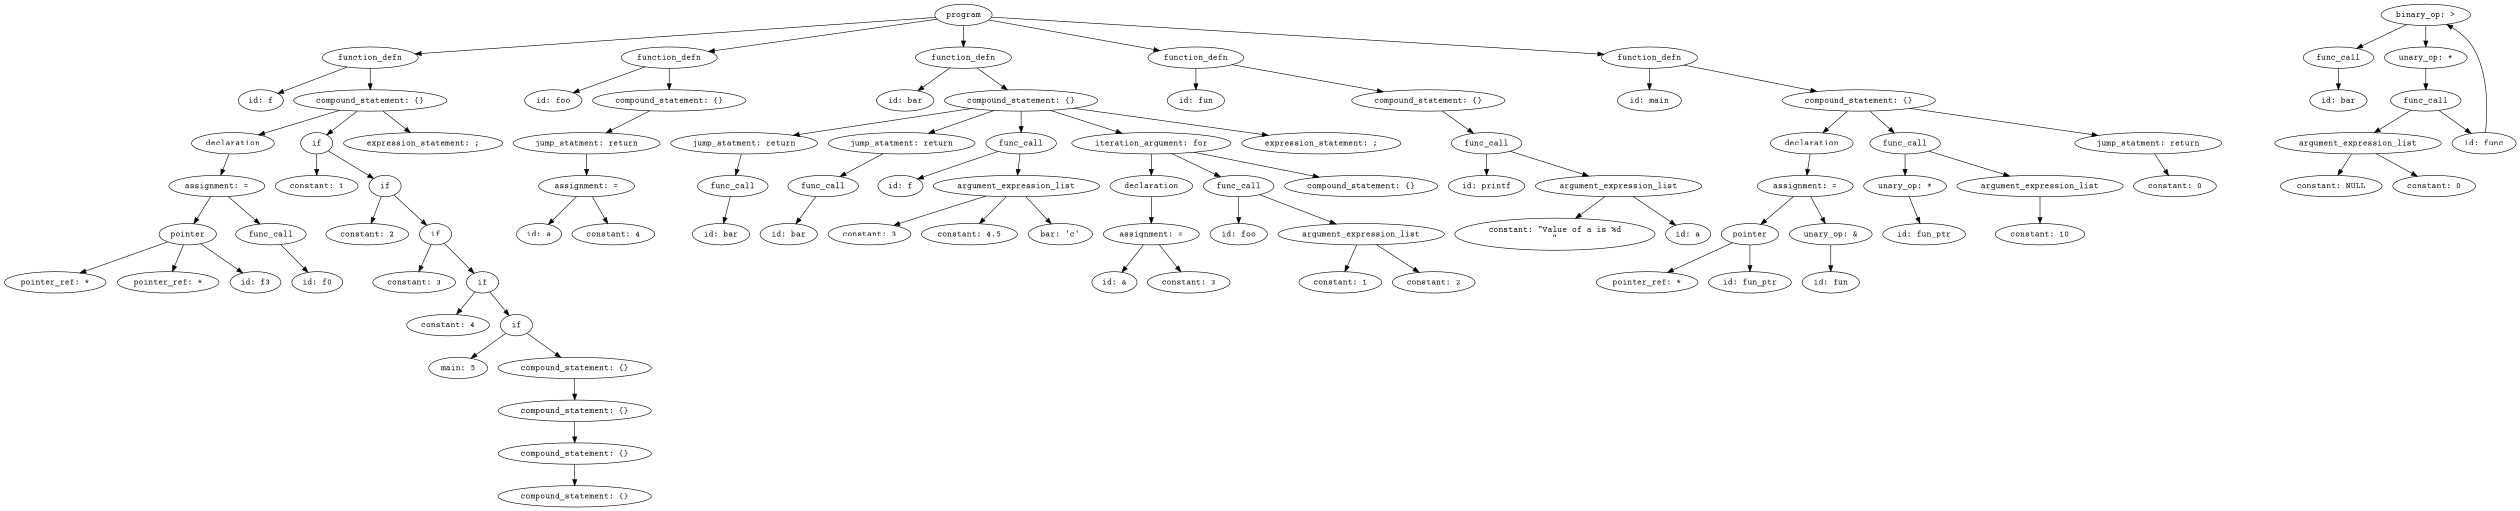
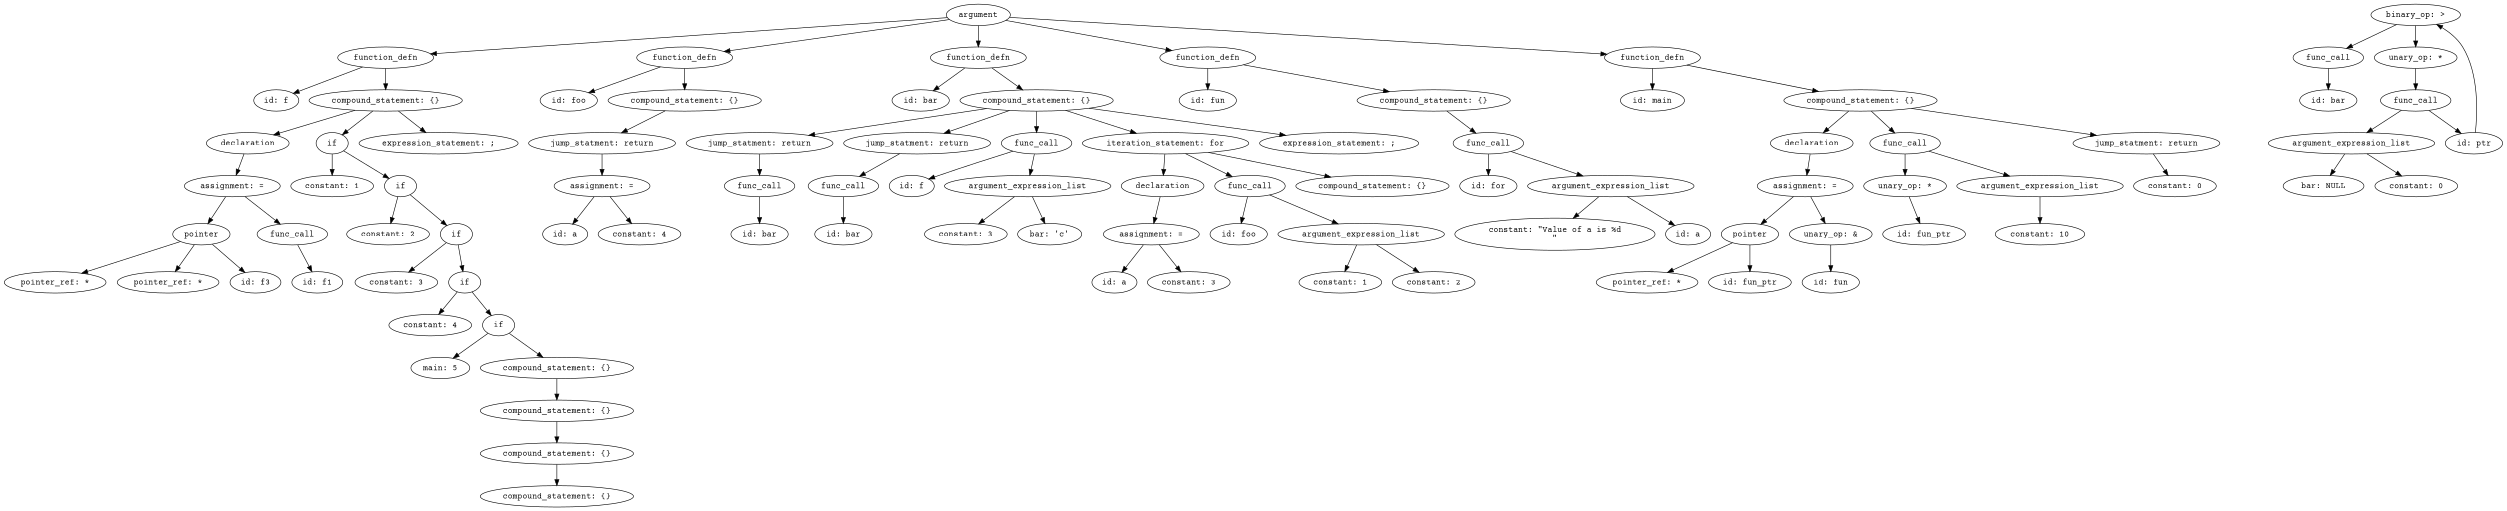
  strict digraph {
    fontname="Courier Prime"
    node [fontname="Courier Prime"]
    edge [fontname="Courier Prime"]
-   n1 [height=0.5 label=program width=1.1389]
+   n1 [height=0.5 label=argument width=1.1389]
    n2 [height=0.5 label=function_defn width=1.6667]
    n3 [height=0.5 label=function_defn width=1.6667]
    n4 [height=0.5 label=function_defn width=1.6667]
    n5 [height=0.5 label=function_defn width=1.6667]
    n6 [height=0.5 label=function_defn width=1.6667]
    n7 [height=0.5 label="id: f" width=0.75]
    n8 [height=0.5 label="compound_statement: {}" width=2.7984]
    n9 [height=0.5 label="id: foo" width=0.95833]
    n10 [height=0.5 label="compound_statement: {}" width=2.7984]
    n11 [height=0.5 label="id: bar" width=0.94444]
    n12 [height=0.5 label="compound_statement: {}" width=2.7984]
    n13 [height=0.5 label="id: fun" width=0.95833]
    n14 [height=0.5 label="compound_statement: {}" width=2.7984]
    n15 [height=0.5 label="id: main" width=1.125]
    n16 [height=0.5 label="compound_statement: {}" width=2.7984]
    n17 [height=0.5 label=declaration width=1.3902]
    n18 [height=0.5 label=if width=0.75]
    n19 [height=0.5 label="expression_statement: ;" width=2.6178]
    n20 [height=0.5 label="jump_statment: return" width=2.4914]
    n21 [height=0.5 label="jump_statment: return" width=2.4914]
    n22 [height=0.5 label="jump_statment: return" width=2.4914]
    n23 [height=0.5 label=func_call width=1.2096]
-   n24 [height=0.5 label="iteration_argument: for" width=2.5998]
+   n24 [height=0.5 label="iteration_statement: for" width=2.5998]
    n25 [height=0.5 label="expression_statement: ;" width=2.6178]
    n26 [height=0.5 label=func_call width=1.2096]
    n27 [height=0.5 label=declaration width=1.3902]
    n28 [height=0.5 label=func_call width=1.2096]
    n29 [height=0.5 label="jump_statment: return" width=2.4914]
    n30 [height=0.5 label="assignment: =" width=1.6971]
    n31 [height=0.5 label="constant: 1" width=1.375]
    n32 [height=0.5 label=if width=0.75]
    n33 [height=0.5 label="assignment: =" width=1.6971]
    n34 [height=0.5 label=func_call width=1.2096]
    n35 [height=0.5 label=func_call width=1.2096]
    n36 [height=0.5 label="id: f" width=0.75]
    n37 [height=0.5 label=argument_expression_list width=2.8194]
    n38 [height=0.5 label=declaration width=1.3902]
    n39 [height=0.5 label=func_call width=1.2096]
    n40 [height=0.5 label="compound_statement: {}" width=2.7984]
-   n41 [height=0.5 label="id: printf" width=1.1735]
+   n41 [height=0.5 label="id: for" width=1.1735]
    n42 [height=0.5 label=argument_expression_list width=2.8194]
    n43 [height=0.5 label="assignment: =" width=1.6971]
    n44 [height=0.5 label="unary_op: *" width=1.4861]
    n45 [height=0.5 label=argument_expression_list width=2.8194]
    n46 [height=0.5 label="constant: 0" width=1.375]
    n47 [height=0.5 label=pointer width=0.99297]
    n48 [height=0.5 label=func_call width=1.2096]
    n49 [height=0.5 label="constant: 2" width=1.375]
    n50 [height=0.5 label=if width=0.75]
    n51 [height=0.5 label="id: a" width=0.75]
    n52 [height=0.5 label="constant: 4" width=1.375]
    n53 [height=0.5 label="id: bar" width=0.94444]
    n54 [height=0.5 label="id: bar" width=0.94444]
    n55 [height=0.5 label="constant: 3" width=1.375]
-   n56 [height=0.5 label="constant: 4.5" width=1.5556]
    n57 [height=0.5 label="bar: 'c'" width=1.4444]
    n58 [height=0.5 label="assignment: =" width=1.6971]
    n59 [height=0.5 label="binary_op: >" width=1.5707]
    n60 [height=0.5 label=func_call width=1.2096]
    n61 [height=0.5 label="unary_op: *" width=1.4861]
    n62 [height=0.5 label="id: foo" width=0.95833]
    n63 [height=0.5 label=argument_expression_list width=2.8194]
    n64 [height=0.75 label="constant: \"Value of a is %d\n\"" width=3.2639]
    n65 [height=0.5 label="id: a" width=0.75]
    n66 [height=0.5 label=pointer width=0.99297]
    n67 [height=0.5 label="unary_op: &" width=1.5556]
    n68 [height=0.5 label="id: fun_ptr" width=1.336]
    n69 [height=0.5 label="constant: 10" width=1.5]
    n70 [height=0.5 label="pointer_ref: *" width=1.6429]
    n71 [height=0.5 label="pointer_ref: *" width=1.6429]
    n72 [height=0.5 label="id: f3" width=0.83333]
-   n73 [height=0.5 label="id: f0" width=0.83333]
+   n73 [height=0.5 label="id: f1" width=0.83333]
    n74 [height=0.5 label="constant: 3" width=1.375]
    n75 [height=0.5 label=if width=0.75]
    n76 [height=0.5 label="id: a" width=0.75]
    n77 [height=0.5 label="constant: 3" width=1.375]
    n78 [height=0.5 label="id: bar" width=0.94444]
    n79 [height=0.5 label=func_call width=1.2096]
    n80 [height=0.5 label="constant: 1" width=1.375]
    n81 [height=0.5 label="constant: 2" width=1.375]
    n82 [height=0.5 label="pointer_ref: *" width=1.6429]
    n83 [height=0.5 label="id: fun_ptr" width=1.336]
    n84 [height=0.5 label="id: fun" width=0.95833]
    n85 [height=0.5 label="constant: 4" width=1.375]
    n86 [height=0.5 label=if width=0.75]
-   n87 [height=0.5 label="id: func" width=1.0694]
+   n87 [height=0.5 label="id: ptr" width=1.0694]
    n88 [height=0.5 label=argument_expression_list width=2.8194]
    n89 [height=0.5 label="main: 5" width=1.375]
    n90 [height=0.5 label="compound_statement: {}" width=2.7984]
-   n91 [height=0.5 label="constant: NULL" width=1.8957]
+   n91 [height=0.5 label="bar: NULL" width=1.8957]
    n92 [height=0.5 label="constant: 0" width=1.375]
    n93 [height=0.5 label="compound_statement: {}" width=2.7984]
    n94 [height=0.5 label="compound_statement: {}" width=2.7984]
    n95 [height=0.5 label="compound_statement: {}" width=2.7984]
    n1 -> n2
    n1 -> n3
    n1 -> n4
    n1 -> n5
    n1 -> n6
    n2 -> n7
    n2 -> n8
    n3 -> n9
    n3 -> n10
    n4 -> n11
    n4 -> n12
    n5 -> n13
    n5 -> n14
    n6 -> n15
    n6 -> n16
    n8 -> n17
    n8 -> n18
    n8 -> n19
    n10 -> n20
    n12 -> n21
    n12 -> n22
    n12 -> n23
    n12 -> n24
    n12 -> n25
    n14 -> n26
    n16 -> n27
    n16 -> n28
    n16 -> n29
    n17 -> n30
    n18 -> n31
    n18 -> n32
    n20 -> n33
    n21 -> n34
    n22 -> n35
    n23 -> n36
    n23 -> n37
    n24 -> n38
    n24 -> n39
    n24 -> n40
    n26 -> n41
    n26 -> n42
    n27 -> n43
    n28 -> n44
    n28 -> n45
    n29 -> n46
    n30 -> n47
    n30 -> n48
    n32 -> n49
    n32 -> n50
    n33 -> n51
    n33 -> n52
    n34 -> n53
    n35 -> n54
    n37 -> n55
-   n37 -> n56
    n37 -> n57
    n38 -> n58
    n39 -> n62
    n39 -> n63
    n42 -> n64
    n42 -> n65
    n43 -> n66
    n43 -> n67
    n44 -> n68
    n45 -> n69
    n47 -> n70
    n47 -> n71
    n47 -> n72
    n48 -> n73
    n50 -> n74
    n50 -> n75
    n58 -> n76
    n58 -> n77
    n59 -> n60
    n59 -> n61
    n60 -> n78
    n61 -> n79
    n63 -> n80
    n63 -> n81
    n66 -> n82
    n66 -> n83
    n67 -> n84
    n75 -> n85
    n75 -> n86
    n79 -> n87
    n79 -> n88
    n86 -> n89
    n86 -> n90
    n87 -> n59
    n88 -> n91
    n88 -> n92
    n90 -> n93
    n93 -> n94
    n94 -> n95
  }
